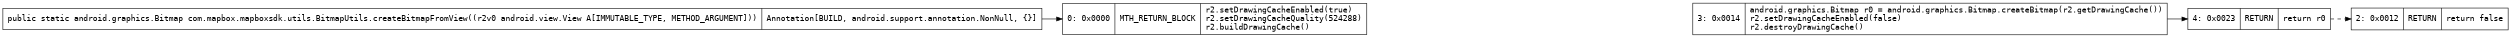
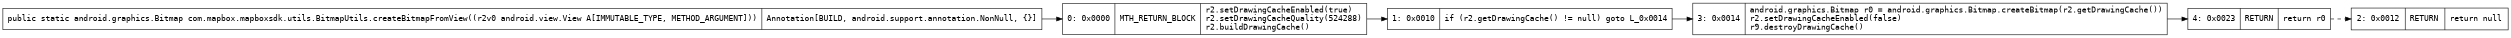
  digraph {
    fontname="DejaVu Sans Mono"
    rankdir=LR
    node [fontname="DejaVu Sans Mono" shape=record]
    edge [fontname="DejaVu Sans Mono"]
    n1 [label="{0\:\ 0x0000|MTH_RETURN_BLOCK\l|r2.setDrawingCacheEnabled(true)\lr2.setDrawingCacheQuality(524288)\lr2.buildDrawingCache()\l}"]
-   n3 [label="{3\:\ 0x0014|android.graphics.Bitmap r0 = android.graphics.Bitmap.createBitmap(r2.getDrawingCache())\lr2.setDrawingCacheEnabled(false)\lr2.destroyDrawingCache()\l}"]
-   n4 [label="{2\:\ 0x0012|RETURN\l|return false\l}"]
+   n2 [label="{1\:\ 0x0010|if (r2.getDrawingCache() != null) goto L_0x0014\l}"]
+   n3 [label="{3\:\ 0x0014|android.graphics.Bitmap r0 = android.graphics.Bitmap.createBitmap(r2.getDrawingCache())\lr2.setDrawingCacheEnabled(false)\lr9.destroyDrawingCache()\l}"]
+   n4 [label="{2\:\ 0x0012|RETURN\l|return null\l}"]
    n5 [label="{4\:\ 0x0023|RETURN\l|return r0\l}"]
    n6 [label="{public static android.graphics.Bitmap com.mapbox.mapboxsdk.utils.BitmapUtils.createBitmapFromView((r2v0 android.view.View A[IMMUTABLE_TYPE, METHOD_ARGUMENT]))  | Annotation[BUILD, android.support.annotation.NonNull, \{\}]\l}"]
+   n1 -> n2
+   n2 -> n3
    n3 -> n5
    n5 -> n4 [style=dashed]
    n6 -> n1
  }
